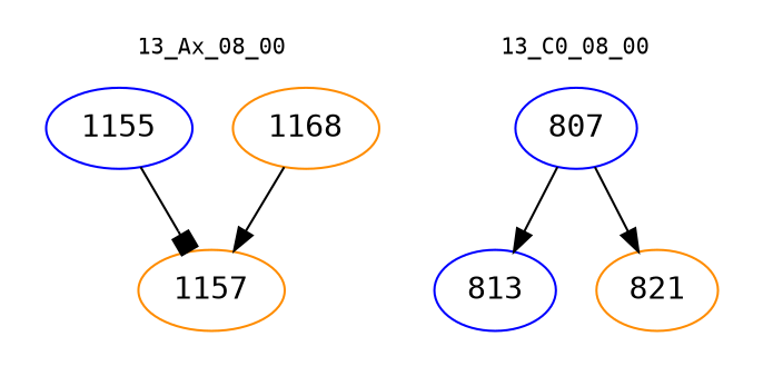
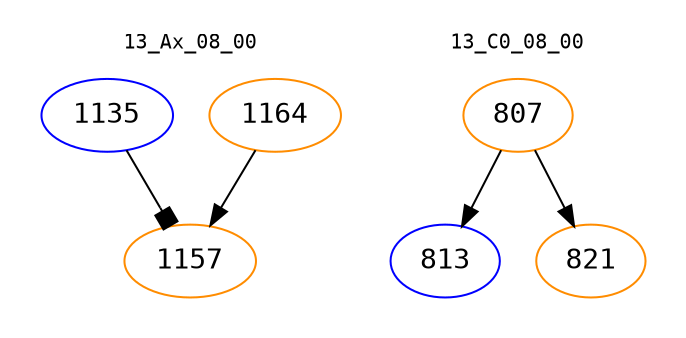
  digraph {
    fontname="DejaVu Sans Mono"
    node [color=darkorange fontname="DejaVu Sans Mono"]
    edge [arrowhead=normal color=black fontname="DejaVu Sans Mono"]
-   n1 [label=1168]
-   n2 [color=blue label=1155]
+   n1 [label=1164]
+   n2 [color=blue label=1135]
    n3 [label=1157]
    n4 [color=blue label=813]
-   n5 [color=blue label=807]
+   n5 [label=807]
    n6 [label=821]
    subgraph cluster_1 {
      color=white
      fontsize=10
      label="13_Ax_08_00"
      n1
      n2
      n3
    }
    subgraph cluster_2 {
      color=white
      fontsize=10
      label="13_C0_08_00"
      n4
      n5
      n6
    }
    n1 -> n3
    n2 -> n3 [arrowhead=box]
    n5 -> n4
    n5 -> n6
  }
